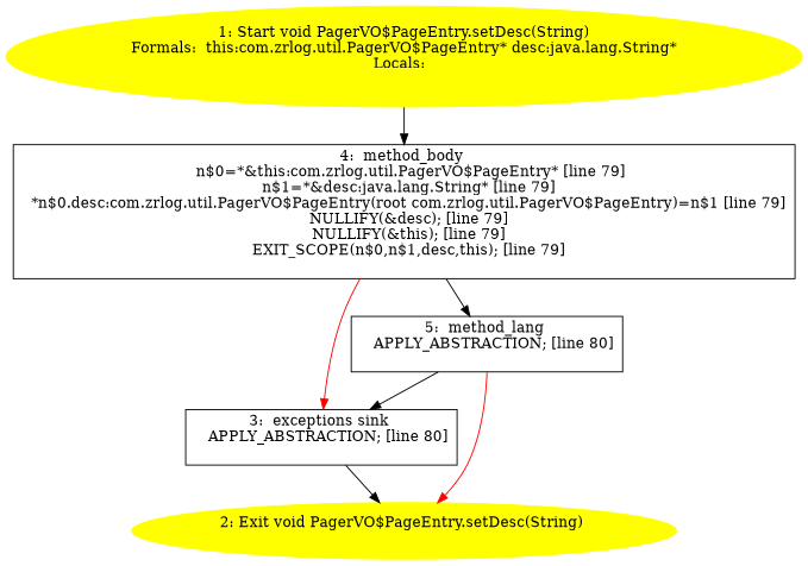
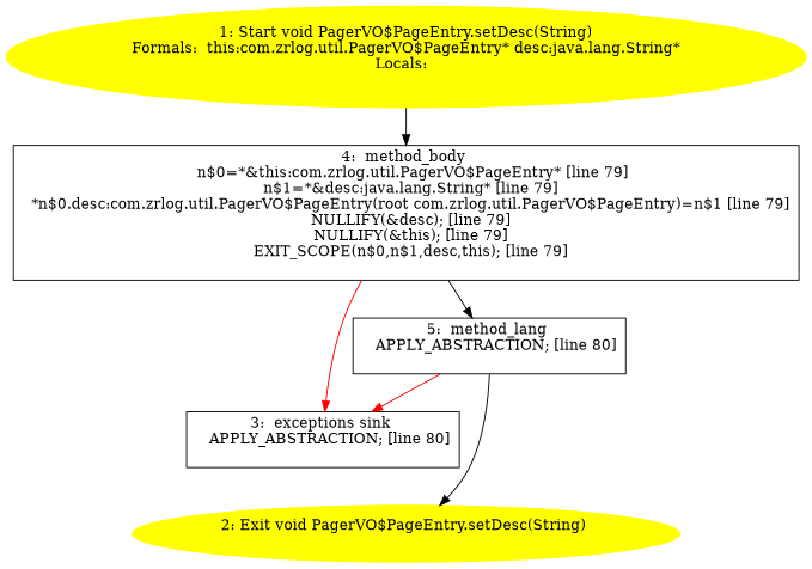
  digraph {
    node [shape=box]
    n1 [color=yellow label="1: Start void PagerVO$PageEntry.setDesc(String)\nFormals:  this:com.zrlog.util.PagerVO$PageEntry* desc:java.lang.String*\nLocals:  \n  " style=filled shape=""]
    n2 [label="4:  method_body \n   n$0=*&this:com.zrlog.util.PagerVO$PageEntry* [line 79]\n  n$1=*&desc:java.lang.String* [line 79]\n  *n$0.desc:com.zrlog.util.PagerVO$PageEntry(root com.zrlog.util.PagerVO$PageEntry)=n$1 [line 79]\n  NULLIFY(&desc); [line 79]\n  NULLIFY(&this); [line 79]\n  EXIT_SCOPE(n$0,n$1,desc,this); [line 79]\n "]
    n3 [label="3:  exceptions sink \n   APPLY_ABSTRACTION; [line 80]\n "]
    n4 [label="5:  method_lang \n   APPLY_ABSTRACTION; [line 80]\n "]
    n5 [color=yellow label="2: Exit void PagerVO$PageEntry.setDesc(String) \n  " style=filled shape=""]
    n1 -> n2
    n2 -> n3 [color=red]
    n2 -> n4
-   n3 -> n5
-   n4 -> n3 [color=black]
-   n4 -> n5 [color=red]
+   n4 -> n3 [color=red]
+   n4 -> n5
  }
